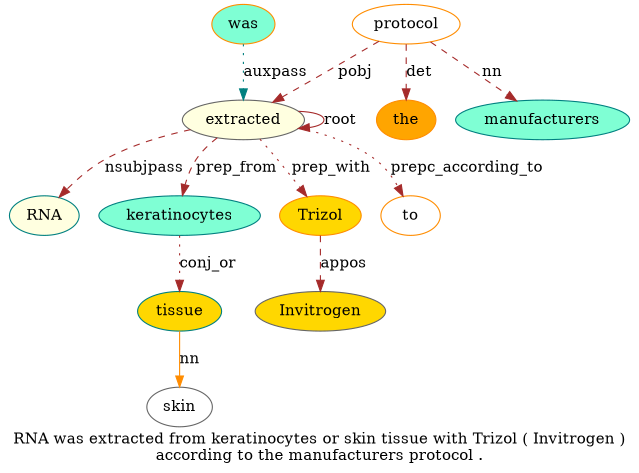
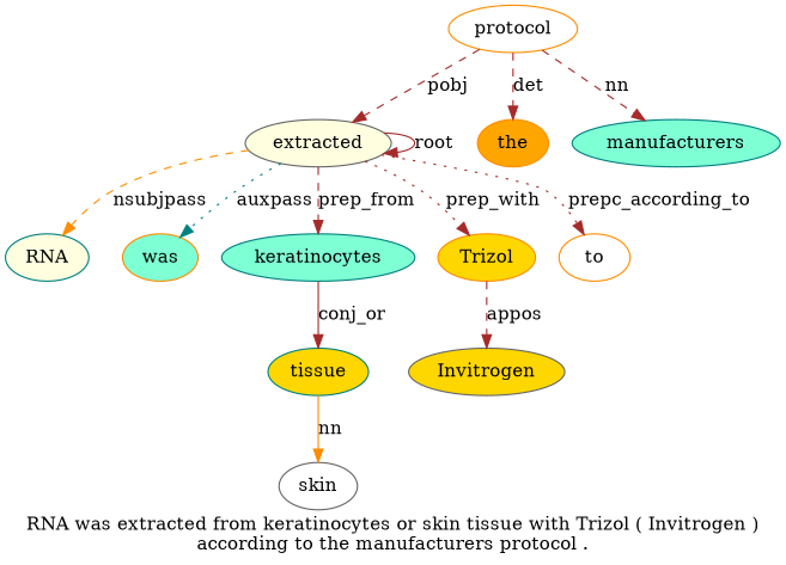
  digraph {
    label="RNA was extracted from keratinocytes or skin tissue with Trizol ( Invitrogen )\naccording to the manufacturers protocol ."
    node [color=darkorange fillcolor=aquamarine style=filled]
    edge [color=brown style=dashed]
    n1 [color=gray40 fillcolor=lightyellow label=extracted]
    n2 [color=teal fillcolor=lightyellow label=RNA]
    n3 [label=was]
    n4 [color=teal label=keratinocytes]
    n5 [fillcolor=gold label=Trizol]
    n6 [fillcolor=white label=to]
    n7 [color=teal fillcolor=gold label=tissue]
    n8 [color=gray40 fillcolor=gold label=Invitrogen]
    n9 [fillcolor=white label=protocol]
    n10 [fillcolor=orange label=the]
    n11 [color=teal label=manufacturers]
    n12 [color=gray40 fillcolor=white label=skin]
    n1 -> n1 [label=root style=solid]
-   n1 -> n2 [label=nsubjpass]
-   n3 -> n1 [color=teal label=auxpass style=dotted]
+   n1 -> n2 [color=darkorange label=nsubjpass]
+   n1 -> n3 [color=teal label=auxpass style=dotted]
    n1 -> n4 [label=prep_from]
    n1 -> n5 [label=prep_with style=dotted]
    n1 -> n6 [label=prepc_according_to style=dotted]
-   n4 -> n7 [label=conj_or style=dotted]
+   n4 -> n7 [label=conj_or style=solid]
    n5 -> n8 [label=appos]
    n7 -> n12 [color=darkorange label=nn style=solid]
    n9 -> n1 [label=pobj]
    n9 -> n10 [label=det]
    n9 -> n11 [label=nn]
  }
